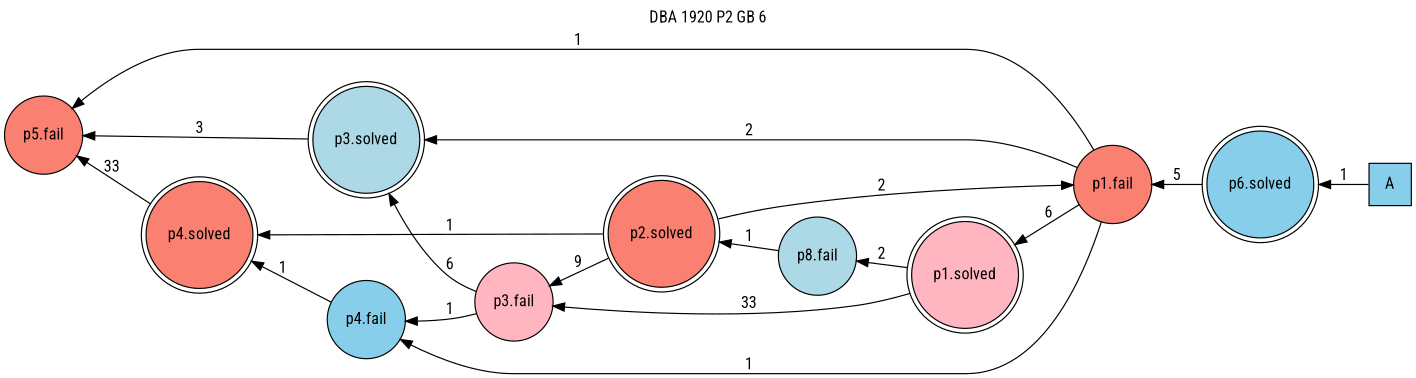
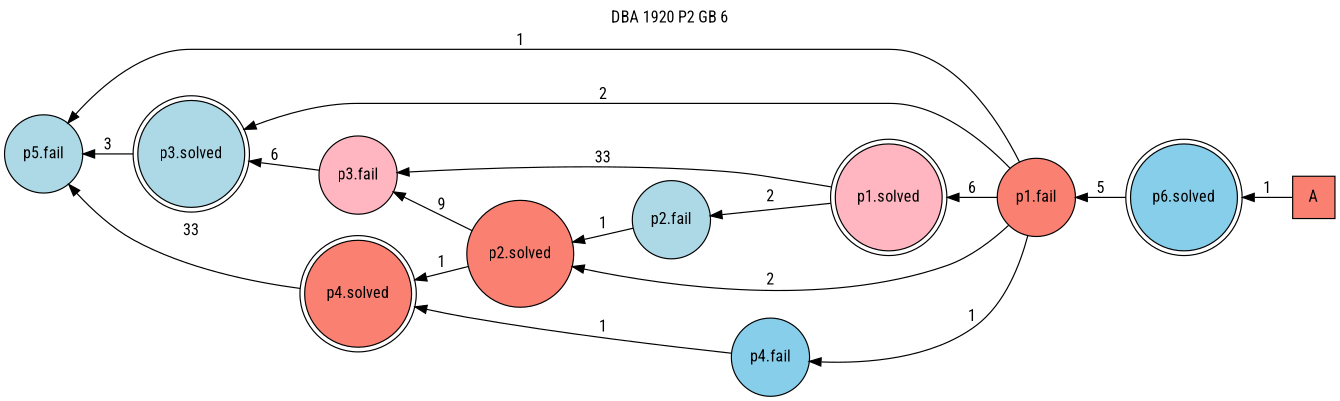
  digraph {
    fontname="Roboto Condensed"
    label=" DBA 1920 P2 GB 6 "
    labelloc=tl
    rankdir=RL
    node [fillcolor=skyblue fontname="Roboto Condensed" shape=doublecircle style=filled]
    edge [fontname="Roboto Condensed"]
-   n1 [label=A shape=square]
+   n1 [fillcolor=salmon label=A shape=square]
    n2 [label="p6.solved"]
    n3 [fillcolor=salmon label="p1.fail" shape=circle]
    n4 [fillcolor=lightpink label="p1.solved"]
-   n5 [fillcolor=salmon label="p2.solved"]
+   n5 [fillcolor=salmon label="p2.solved" shape=circle]
    n6 [fillcolor=lightblue label="p3.solved"]
    n7 [label="p4.fail" shape=circle]
-   n8 [fillcolor=salmon label="p5.fail" shape=circle]
+   n8 [fillcolor=lightblue label="p5.fail" shape=circle]
    n9 [fillcolor=lightpink label="p3.fail" shape=circle]
-   n10 [fillcolor=lightblue label="p8.fail" shape=circle]
+   n10 [fillcolor=lightblue label="p2.fail" shape=circle]
    n11 [fillcolor=salmon label="p4.solved"]
    n1 -> n2 [label=1]
    n2 -> n3 [label=5]
    n3 -> n4 [label=6]
-   n5 -> n3 [label=2]
+   n3 -> n5 [label=2]
    n3 -> n6 [label=2]
    n3 -> n7 [label=1]
    n3 -> n8 [label=1]
    n4 -> n9 [label=33]
    n4 -> n10 [label=2]
    n5 -> n9 [label=9]
    n5 -> n11 [label=1]
    n6 -> n8 [label=3]
    n7 -> n11 [label=1]
    n9 -> n6 [label=6]
-   n9 -> n7 [label=1]
    n10 -> n5 [label=1]
    n11 -> n8 [label=33]
  }
